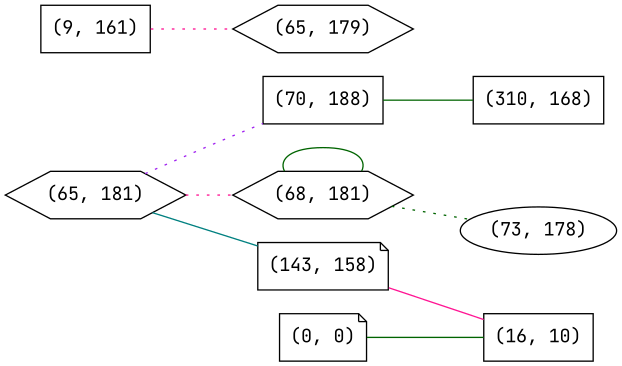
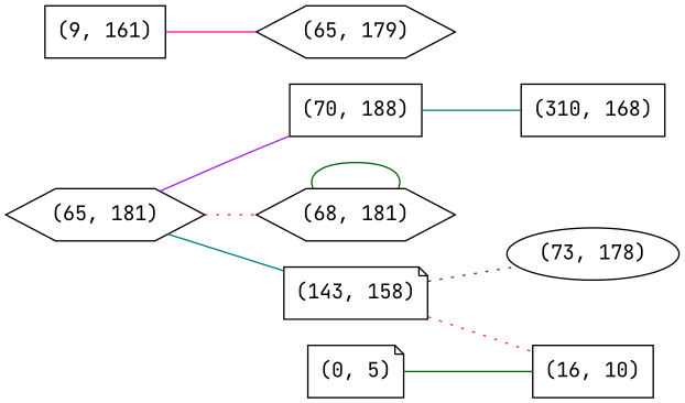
  graph {
    fontname="JetBrains Mono"
    rankdir=LR
    node [fontname="JetBrains Mono" shape=box]
    edge [color=deeppink fontname="JetBrains Mono" style=solid weight=1]
    "(65, 181)" [shape=hexagon]
    "(70, 188)"
    "(68, 181)" [shape=hexagon]
    "(143, 158)" [shape=note]
    "(310, 168)"
    "(65, 179)" [shape=hexagon]
-   "(0, 0)" [shape=note]
+   "(0, 0)" [shape=note label="(0, 5)"]
    "(16, 10)"
    "(9, 161)"
    "(73, 178)" [shape=ellipse]
-   "(65, 181)" -- "(70, 188)" [color=purple style=dotted]
+   "(65, 181)" -- "(70, 188)" [color=purple]
    "(65, 181)" -- "(68, 181)" [style=dotted]
    "(65, 181)" -- "(143, 158)" [color=teal]
-   "(70, 188)" -- "(310, 168)" [color=darkgreen]
+   "(70, 188)" -- "(310, 168)" [color=teal]
    "(68, 181)" -- "(68, 181)" [color=darkgreen weight=2]
-   "(143, 158)" -- "(16, 10)"
-   "(68, 181)" -- "(73, 178)" [color=darkgreen style=dotted]
+   "(143, 158)" -- "(16, 10)" [style=dotted]
+   "(143, 158)" -- "(73, 178)" [color=darkgreen style=dotted]
    "(0, 0)" -- "(16, 10)" [color=darkgreen weight=4]
-   "(9, 161)" -- "(65, 179)" [style=dotted]
+   "(9, 161)" -- "(65, 179)"
  }
